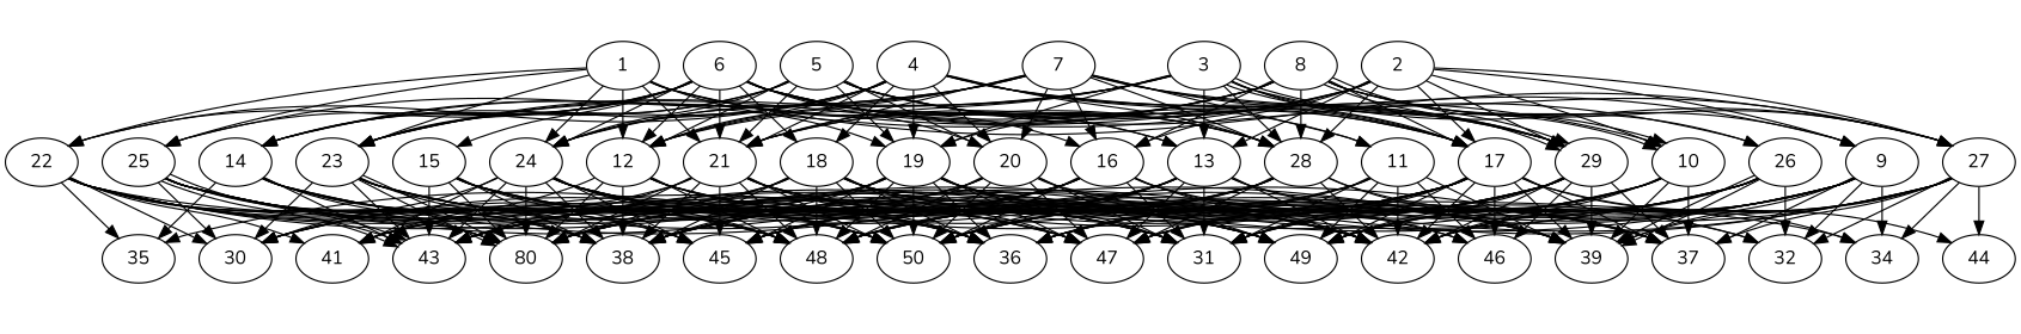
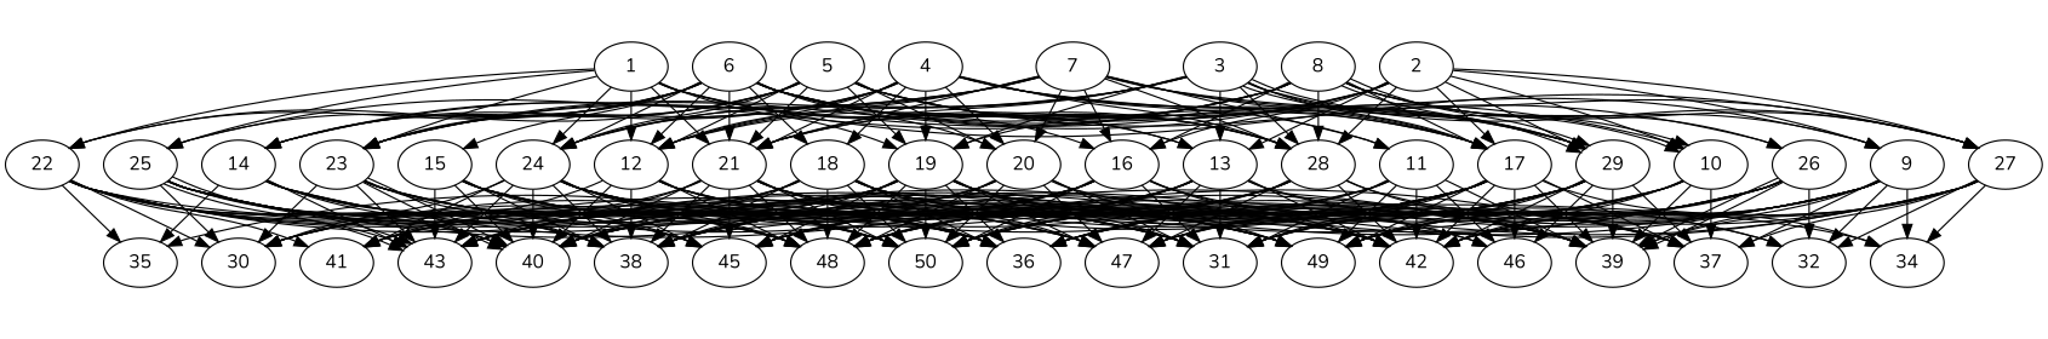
  digraph {
    fontname=Nunito
    node [alpha=0.10 fontname=Nunito]
    edge [fontname=Nunito]
    1 [expect_size=42193920]
    12 [alpha=0.11 expect_size=46289920]
    13 [expect_size=20014080]
    19 [alpha=0.11 expect_size=16652288]
    21 [alpha=0.15 expect_size=30393344]
    22 [alpha=0.11 expect_size=6157312]
    23 [alpha=0.07 expect_size=32749568]
    24 [alpha=0.09 expect_size=9939968]
    25 [alpha=0.03 expect_size=27166720]
    27 [alpha=0.15 expect_size=34377728]
    28 [expect_size=13894656]
    31 [alpha=0.01 expect_size=50669568]
    36 [alpha=0.11 expect_size=17456128]
-   40 [alpha=0.14 expect_size=44359680 label=80]
+   40 [alpha=0.14 expect_size=44359680]
    42 [alpha=0.06 expect_size=21341184]
    47 [alpha=0.19 expect_size=42892288]
    48 [alpha=0.11 expect_size=17958912]
    38 [alpha=0.01 expect_size=5508096]
    41 [alpha=0.20 expect_size=19746816]
    32 [alpha=0.09 expect_size=39164928]
    39 [alpha=0.18 expect_size=30080000]
    50 [alpha=0.14 expect_size=16464896]
    43 [alpha=0.04 expect_size=43003904]
    45 [alpha=0.14 expect_size=40496128]
    37 [alpha=0.09 expect_size=17606656]
    30 [expect_size=37936128]
    49 [alpha=0.06 expect_size=21074944]
    34 [alpha=0.15 expect_size=35580928]
    35 [expect_size=9611264]
-   44 [alpha=0.05 expect_size=52320256]
    2 [alpha=0.09 expect_size=20019200]
    9 [alpha=0.14 expect_size=5466112]
    10 [alpha=0.12 expect_size=23828480]
    16 [alpha=0.06 expect_size=20719616]
    17 [alpha=0.11 expect_size=44983296]
    29 [alpha=0.06 expect_size=11197440]
    46 [expect_size=16465920]
    3 [expect_size=5871616]
    18 [alpha=0.19 expect_size=37467136]
    4 [alpha=0.08 expect_size=17907712]
    11 [expect_size=23154688]
    14 [alpha=0.07 expect_size=43635712]
    20 [alpha=0.05 expect_size=49463296]
    5 [alpha=0.03 expect_size=35224576]
    26 [alpha=0.00 expect_size=21150720]
    6 [expect_size=10919936]
    15 [alpha=0.17 expect_size=14175232]
    7 [alpha=0.17 expect_size=47872000]
    8 [alpha=0.11 expect_size=6976512]
    1 -> 12
    1 -> 13
    1 -> 19
    1 -> 21
    1 -> 22
    1 -> 23
    1 -> 24
    1 -> 25
    1 -> 27
    1 -> 28
    12 -> 31
    12 -> 36
    12 -> 40
    12 -> 42
    12 -> 47
    12 -> 48
    12 -> 38
    12 -> 41
    13 -> 31
    13 -> 40
    13 -> 42
    13 -> 47
    13 -> 48
    13 -> 38
    13 -> 32
    13 -> 39
    13 -> 50
    13 -> 43
    13 -> 45
    19 -> 31
    19 -> 36
    19 -> 42
    19 -> 47
    19 -> 48
    19 -> 38
    19 -> 41
    19 -> 39
    19 -> 50
    19 -> 43
    19 -> 45
    19 -> 37
    19 -> 30
    21 -> 31
    21 -> 36
    21 -> 40
    21 -> 42
    21 -> 48
    21 -> 38
    21 -> 50
    21 -> 43
    21 -> 45
    21 -> 30
    21 -> 49
    22 -> 36
    22 -> 40
    22 -> 47
    22 -> 48
    22 -> 38
    22 -> 41
    22 -> 50
    22 -> 43
    22 -> 30
    22 -> 49
    22 -> 34
    22 -> 35
    23 -> 36
    23 -> 40
    23 -> 40
    23 -> 48
    23 -> 38
    23 -> 39
    23 -> 50
    23 -> 43
    23 -> 30
    23 -> 49
    24 -> 31
    24 -> 36
    24 -> 40
    24 -> 42
    24 -> 48
    24 -> 38
    24 -> 41
    24 -> 39
    24 -> 50
    24 -> 43
    24 -> 45
    24 -> 30
    24 -> 49
    25 -> 31
    25 -> 36
    25 -> 40
    25 -> 42
    25 -> 47
    25 -> 48
    25 -> 38
    25 -> 39
    25 -> 43
    25 -> 43
    25 -> 45
    25 -> 30
    27 -> 36
    27 -> 40
    27 -> 42
    27 -> 38
    27 -> 32
    27 -> 39
    27 -> 37
    27 -> 49
    27 -> 34
-   27 -> 44
    28 -> 42
    28 -> 47
    28 -> 48
    28 -> 38
    28 -> 39
    28 -> 50
    28 -> 45
    28 -> 37
    28 -> 30
    2 -> 13
    2 -> 19
    2 -> 21
    2 -> 23
    2 -> 27
    2 -> 28
    2 -> 9
    2 -> 10
    2 -> 16
    2 -> 17
    2 -> 29
    9 -> 31
    9 -> 36
    9 -> 40
    9 -> 42
    9 -> 47
    9 -> 48
    9 -> 32
    9 -> 39
    9 -> 50
    9 -> 37
    9 -> 49
    9 -> 34
    10 -> 31
    10 -> 42
    10 -> 47
    10 -> 48
    10 -> 39
    10 -> 43
    10 -> 37
    10 -> 49
    16 -> 31
    16 -> 40
    16 -> 42
    16 -> 38
    16 -> 50
    16 -> 43
    16 -> 45
    16 -> 37
    16 -> 30
    16 -> 46
    17 -> 31
    17 -> 36
    17 -> 40
    17 -> 42
    17 -> 47
    17 -> 38
    17 -> 41
    17 -> 39
    17 -> 50
    17 -> 43
    17 -> 45
    17 -> 37
    17 -> 49
    17 -> 34
-   17 -> 44
    17 -> 46
    29 -> 31
    29 -> 36
    29 -> 42
    29 -> 47
    29 -> 48
    29 -> 38
    29 -> 39
    29 -> 50
    29 -> 45
    29 -> 37
    29 -> 49
    29 -> 46
    3 -> 12
    3 -> 13
    3 -> 19
    3 -> 21
    3 -> 23
    3 -> 24
    3 -> 27
    3 -> 28
    3 -> 10
    3 -> 10
    3 -> 17
    3 -> 29
    18 -> 36
    18 -> 40
    18 -> 42
    18 -> 47
    18 -> 48
    18 -> 38
    18 -> 41
    18 -> 39
    18 -> 50
    18 -> 30
    18 -> 46
    4 -> 12
    4 -> 19
    4 -> 21
-   4 -> 22
+   5 -> 22
    4 -> 23
    4 -> 24
    4 -> 28
    4 -> 9
    4 -> 17
    4 -> 29
    4 -> 18
    4 -> 11
    4 -> 14
    4 -> 20
    11 -> 31
    11 -> 36
    11 -> 42
    11 -> 48
    11 -> 39
    11 -> 49
    11 -> 35
    11 -> 46
    14 -> 40
    14 -> 38
    14 -> 50
    14 -> 43
    14 -> 45
    14 -> 37
    14 -> 49
    14 -> 35
    20 -> 31
    20 -> 40
    20 -> 47
    20 -> 48
    20 -> 38
    20 -> 32
    20 -> 50
    20 -> 43
    20 -> 49
    5 -> 12
    5 -> 19
    5 -> 21
    5 -> 23
    5 -> 24
    5 -> 28
    5 -> 17
    5 -> 29
    5 -> 14
    5 -> 20
    5 -> 26
    26 -> 31
    26 -> 36
    26 -> 40
    26 -> 42
    26 -> 32
    26 -> 39
    26 -> 39
    26 -> 50
    26 -> 43
    26 -> 49
    6 -> 12
    6 -> 13
    6 -> 21
    6 -> 22
    6 -> 23
    6 -> 24
    6 -> 25
    6 -> 28
    6 -> 10
    6 -> 16
    6 -> 17
    6 -> 29
    6 -> 18
    6 -> 14
    6 -> 20
    6 -> 15
    15 -> 31
    15 -> 36
    15 -> 40
    15 -> 42
    15 -> 48
    15 -> 38
    15 -> 50
    15 -> 43
    15 -> 45
    7 -> 12
    7 -> 21
    7 -> 24
    7 -> 25
    7 -> 27
    7 -> 28
    7 -> 16
    7 -> 17
    7 -> 29
    7 -> 11
    7 -> 14
    7 -> 20
    8 -> 12
    8 -> 21
    8 -> 23
    8 -> 27
    8 -> 28
    8 -> 9
    8 -> 16
    8 -> 17
    8 -> 29
    8 -> 29
    8 -> 14
    8 -> 26
  }
